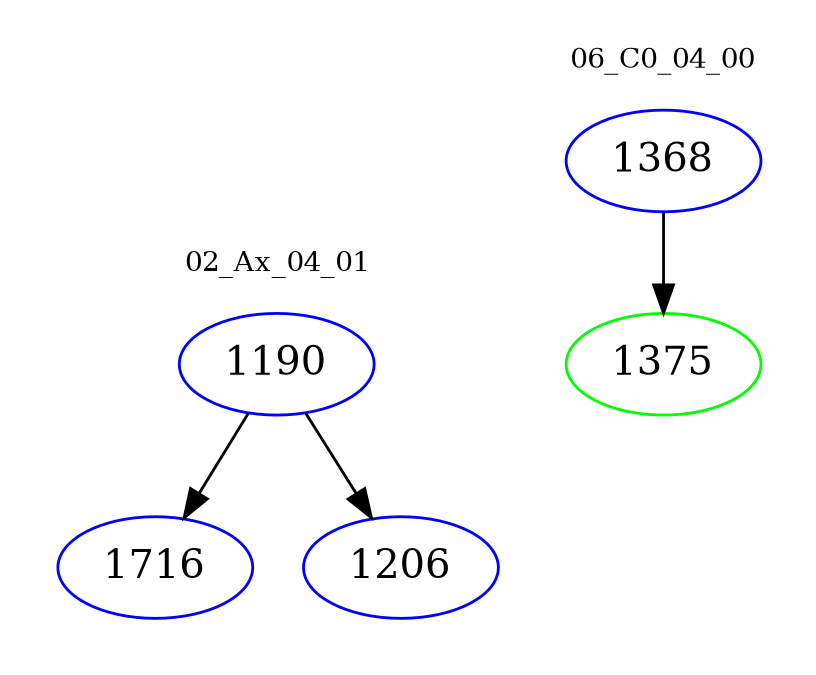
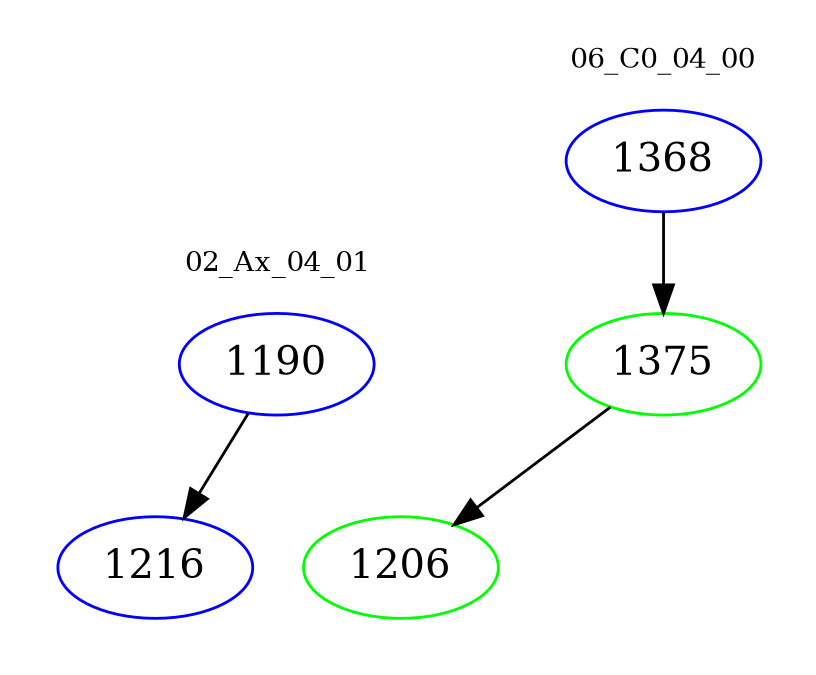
  digraph {
    node [color=blue]
    edge [color=black]
    n1 [label=1190]
-   n2 [label=1716]
-   n3 [label=1206]
+   n2 [label=1216]
+   n3 [color=green label=1206]
    n4 [label=1368]
    n5 [color=green label=1375]
    subgraph cluster_1 {
      color=white
      fontsize=10
      label="02_Ax_04_01"
      n1
      n2
      n3
    }
    subgraph cluster_2 {
      color=white
      fontsize=10
      label="06_C0_04_00"
      n4
      n5
    }
    n1 -> n2
-   n1 -> n3
+   n5 -> n3
    n4 -> n5
  }
